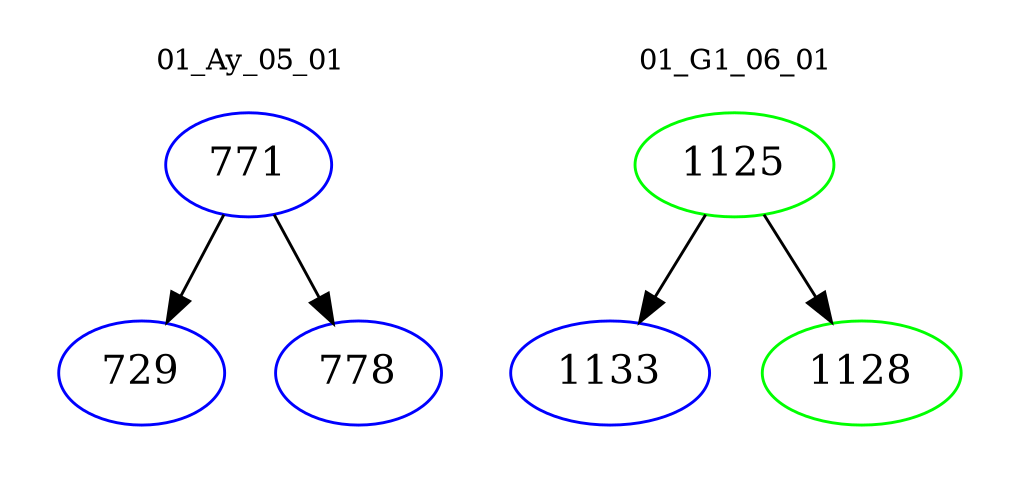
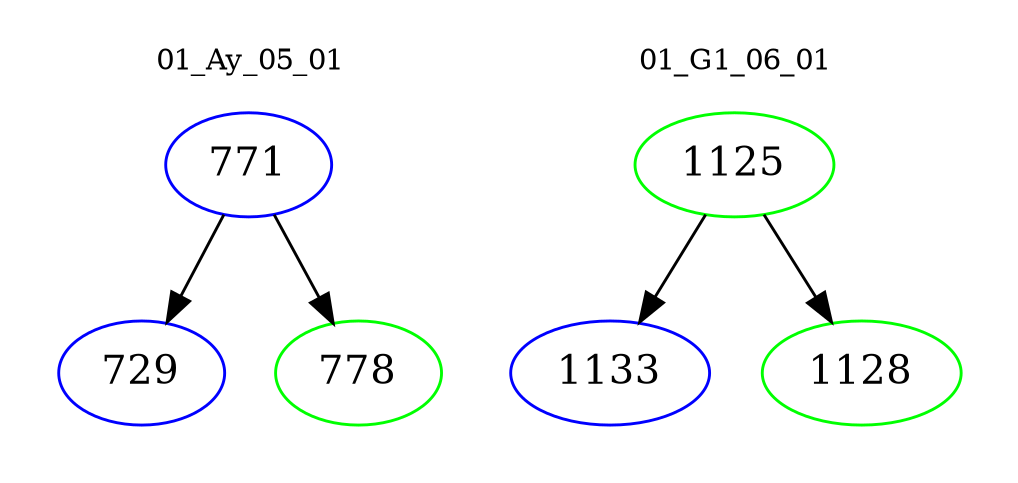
  digraph {
    node [color=blue]
    edge [color=black]
    n1 [label=771]
    n2 [label=729]
-   n3 [label=778]
+   n3 [color=green label=778]
    n4 [color=green label=1125]
    n5 [label=1133]
    n6 [color=green label=1128]
    subgraph cluster_1 {
      color=white
      fontsize=10
      label="01_Ay_05_01"
      n1
      n2
      n3
    }
    subgraph cluster_2 {
      color=white
      fontsize=10
      label="01_G1_06_01"
      n4
      n5
      n6
    }
    n1 -> n2
    n1 -> n3
    n4 -> n5
    n4 -> n6
  }
